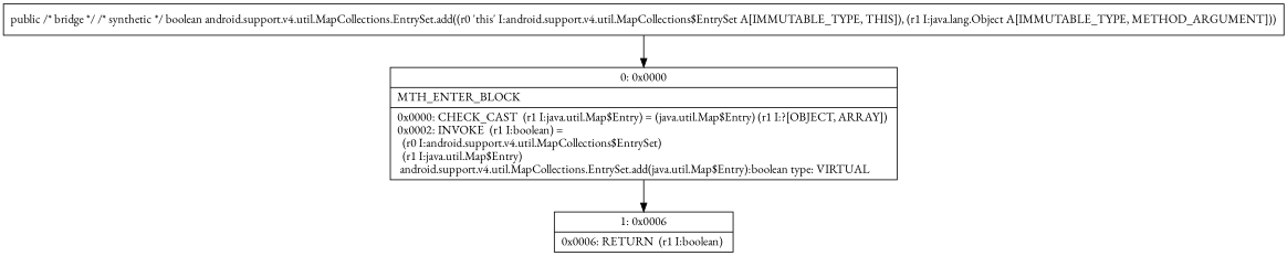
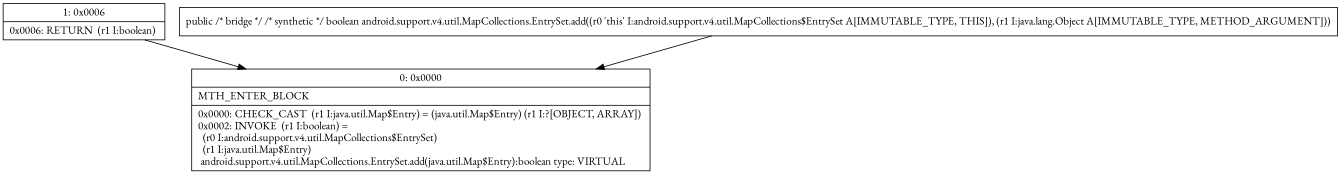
  digraph {
    fontname="EB Garamond"
    node [shape=record fontname="EB Garamond"]
    edge [fontname="EB Garamond"]
    n1 [label="{0\:\ 0x0000|MTH_ENTER_BLOCK\l|0x0000: CHECK_CAST  (r1 I:java.util.Map$Entry) = (java.util.Map$Entry) (r1 I:?[OBJECT, ARRAY]) \l0x0002: INVOKE  (r1 I:boolean) = \l  (r0 I:android.support.v4.util.MapCollections$EntrySet)\l  (r1 I:java.util.Map$Entry)\l android.support.v4.util.MapCollections.EntrySet.add(java.util.Map$Entry):boolean type: VIRTUAL \l}"]
    n2 [label="{1\:\ 0x0006|0x0006: RETURN  (r1 I:boolean) \l}"]
    n3 [label="{public \/* bridge *\/ \/* synthetic *\/ boolean android.support.v4.util.MapCollections.EntrySet.add((r0 'this' I:android.support.v4.util.MapCollections$EntrySet A[IMMUTABLE_TYPE, THIS]), (r1 I:java.lang.Object A[IMMUTABLE_TYPE, METHOD_ARGUMENT])) }"]
-   n1 -> n2
+   n2 -> n1
    n3 -> n1
  }
